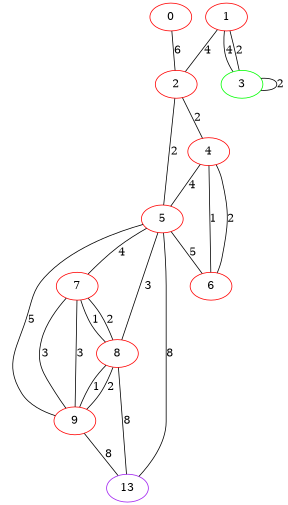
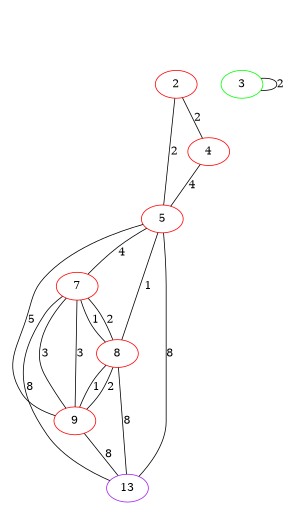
  graph {
    node [color=red weight=1]
-   0
    2
-   1
    3 [color=green weight=2]
    4
    5
-   6
    7
    8
    9
    n11 [color=purple label=13 weight=4]
-   0 -- 2 [label=6]
    2 -- 4 [label=2]
    2 -- 5 [label=2]
-   1 -- 2 [label=4]
-   1 -- 3 [label=4]
-   1 -- 3 [label=2]
    3 -- 3 [label=2]
    4 -- 5 [label=4]
-   4 -- 6 [label=2]
-   4 -- 6 [label=1]
-   5 -- 6 [label=5]
    5 -- 7 [label=4]
-   5 -- 8 [label=3]
+   5 -- 8 [label=1]
    5 -- 9 [label=5]
    5 -- n11 [label=8]
    7 -- 8 [label=2]
    7 -- 8 [label=1]
    7 -- 9 [label=3]
    7 -- 9 [label=3]
+   7 -- n11 [label=8]
    8 -- 9 [label=1]
    8 -- 9 [label=2]
    8 -- n11 [label=8]
    9 -- n11 [label=8]
  }
